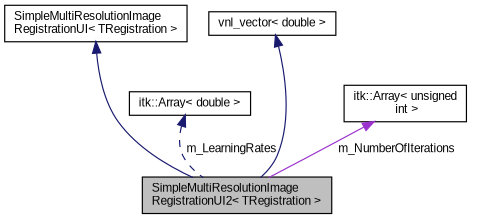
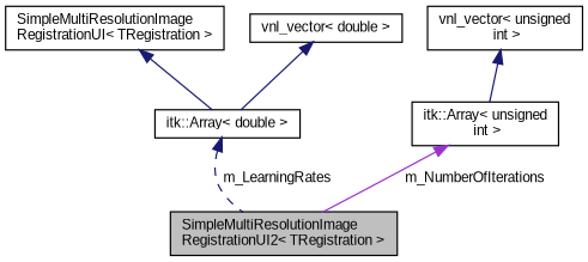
  digraph {
    fontname="Liberation Sans"
    rankdir=TB
    node [color=black fillcolor=white fontname="Liberation Sans" fontsize=10 shape=record style=filled]
    edge [color=midnightblue dir=back fontname="Liberation Sans" fontsize=10 labelfontname=Helvetica labelfontsize=10 style=solid]
    n1 [fillcolor=grey75 fontcolor=black height=0.2 label="SimpleMultiResolutionImage\lRegistrationUI2\< TRegistration \>" width=0.4]
    n2 [height=0.2 label="SimpleMultiResolutionImage\lRegistrationUI\< TRegistration \>" width=0.4]
    n3 [height=0.2 label="itk::Array\< unsigned\l int \>" width=0.4]
+   n4 [height=0.2 label="vnl_vector\< unsigned\l int \>" width=0.4]
    n5 [height=0.2 label="itk::Array\< double \>" width=0.4]
    n6 [height=0.2 label="vnl_vector\< double \>" width=0.4]
-   n2 -> n1
+   n2 -> n5
    n3 -> n1 [color=darkorchid3 label=" m_NumberOfIterations"]
+   n4 -> n3
    n5 -> n1 [label=" m_LearningRates" style=dashed]
-   n6 -> n1
+   n6 -> n5
  }
